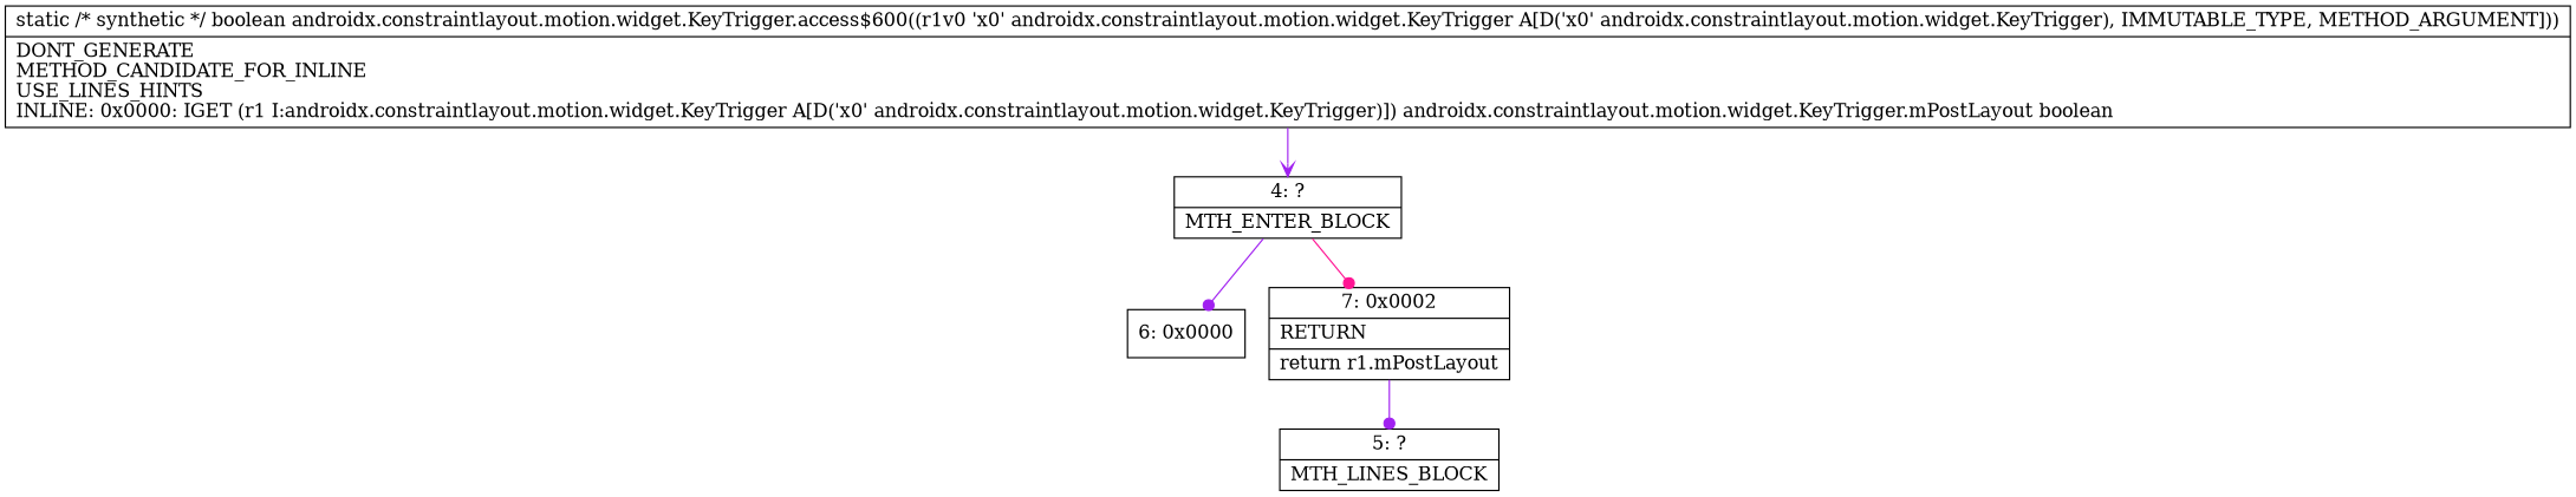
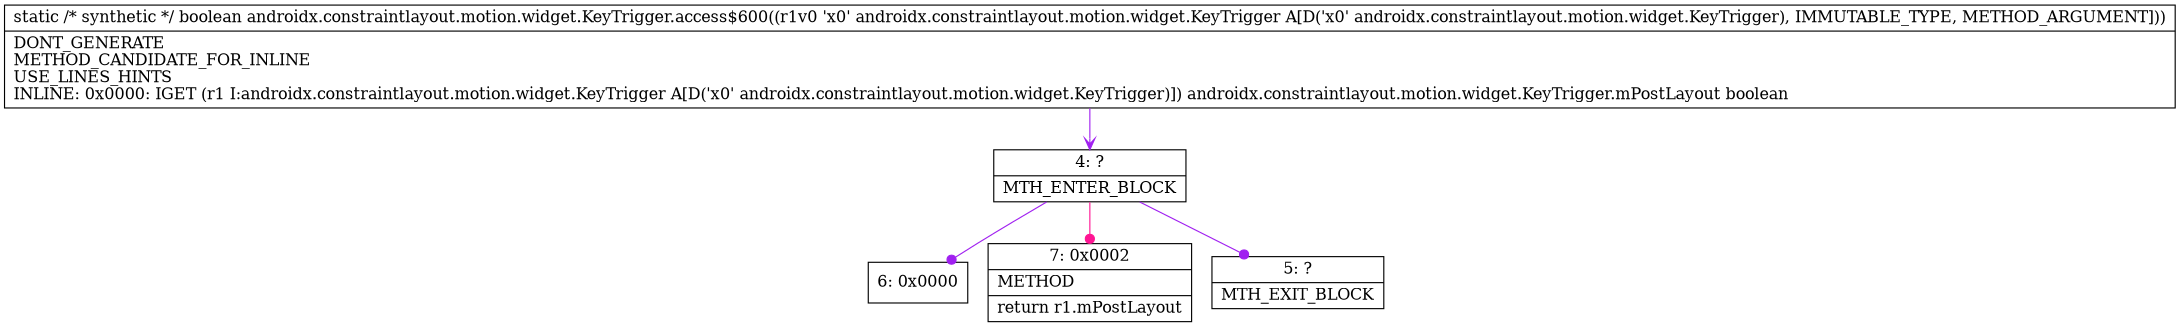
  digraph {
    node [shape=record]
    edge [arrowhead=dot color=purple]
    n1 [label="{4\:\ ?|MTH_ENTER_BLOCK\l}"]
    n2 [label="{6\:\ 0x0000}"]
-   n3 [label="{7\:\ 0x0002|RETURN\l|return r1.mPostLayout\l}"]
-   n4 [label="{5\:\ ?|MTH_LINES_BLOCK\l}"]
+   n3 [label="{7\:\ 0x0002|METHOD\l|return r1.mPostLayout\l}"]
+   n4 [label="{5\:\ ?|MTH_EXIT_BLOCK\l}"]
    n5 [label="{static \/* synthetic *\/ boolean androidx.constraintlayout.motion.widget.KeyTrigger.access$600((r1v0 'x0' androidx.constraintlayout.motion.widget.KeyTrigger A[D('x0' androidx.constraintlayout.motion.widget.KeyTrigger), IMMUTABLE_TYPE, METHOD_ARGUMENT]))  | DONT_GENERATE\lMETHOD_CANDIDATE_FOR_INLINE\lUSE_LINES_HINTS\lINLINE: 0x0000: IGET  (r1 I:androidx.constraintlayout.motion.widget.KeyTrigger A[D('x0' androidx.constraintlayout.motion.widget.KeyTrigger)]) androidx.constraintlayout.motion.widget.KeyTrigger.mPostLayout boolean\l}"]
    n1 -> n2
    n1 -> n3 [color=deeppink]
-   n3 -> n4
+   n1 -> n4
    n5 -> n1 [arrowhead=vee]
  }
